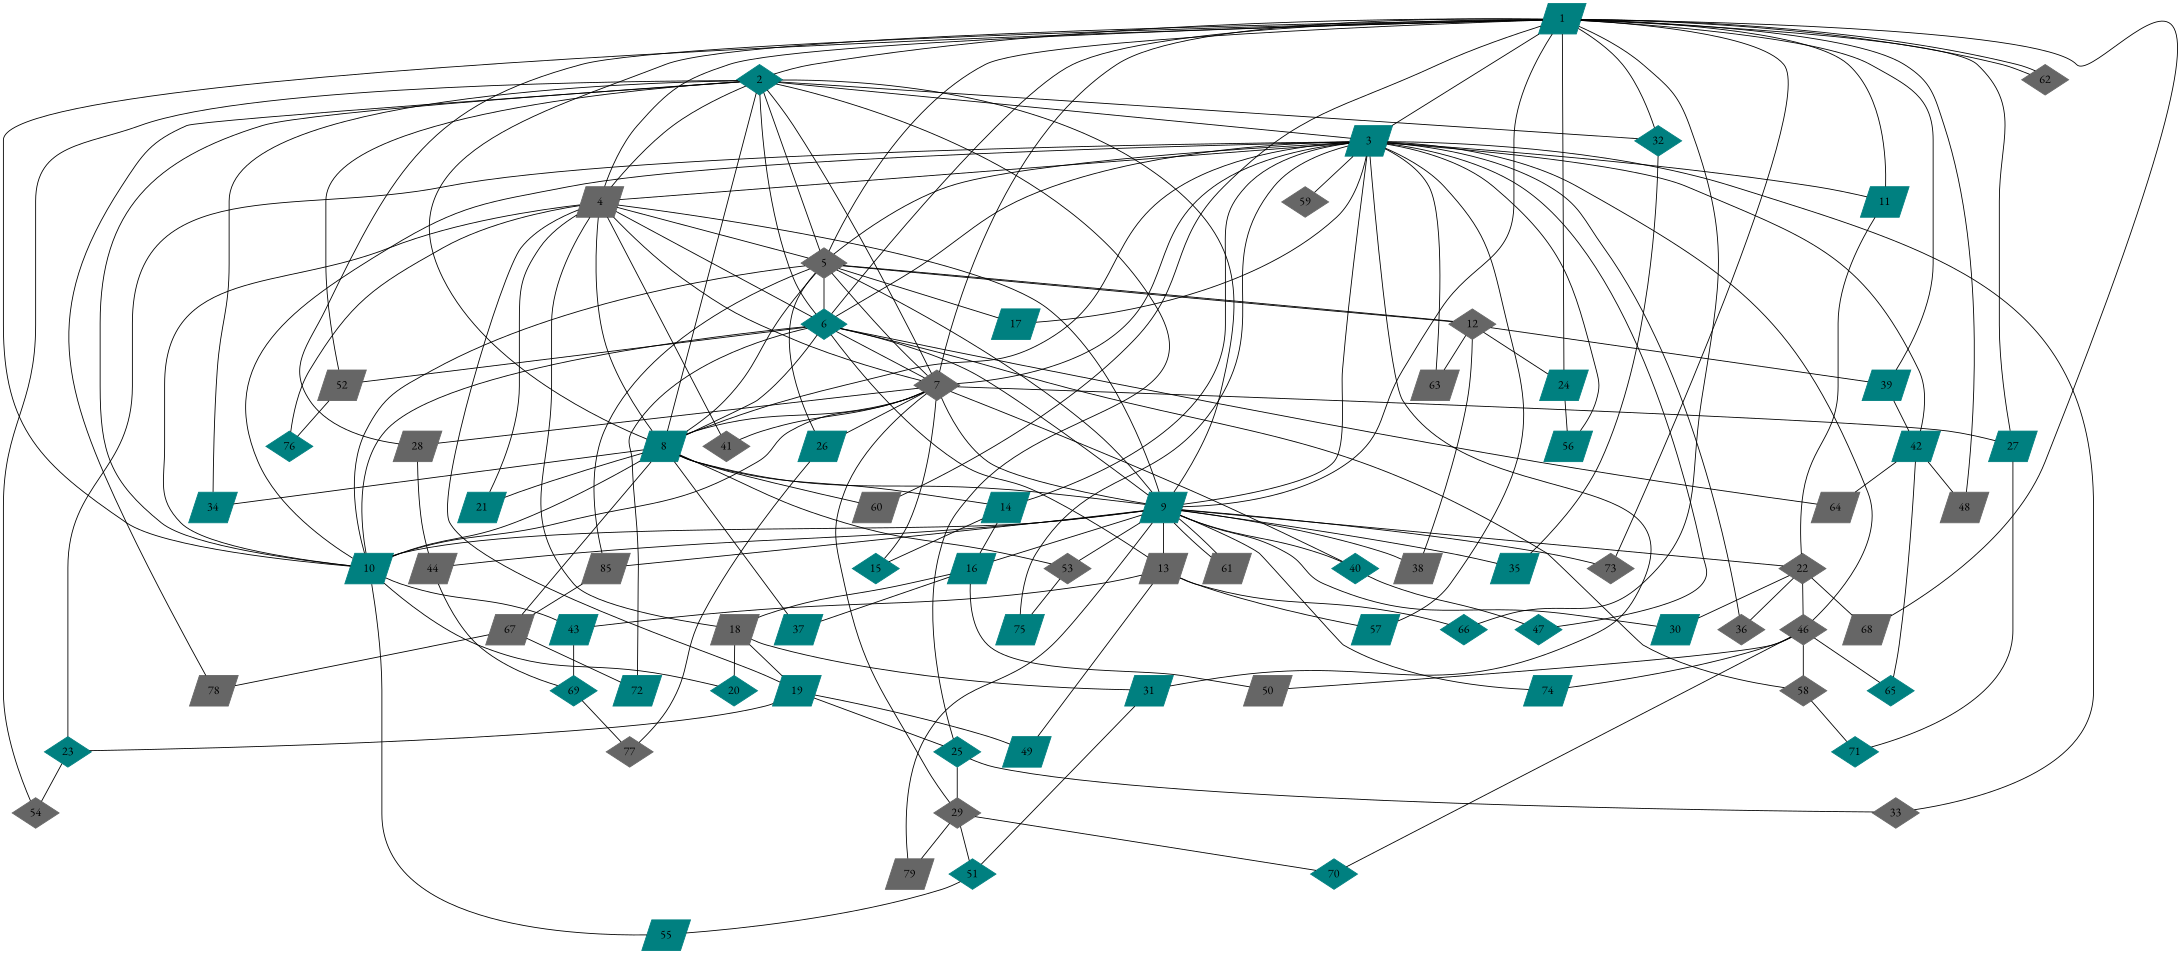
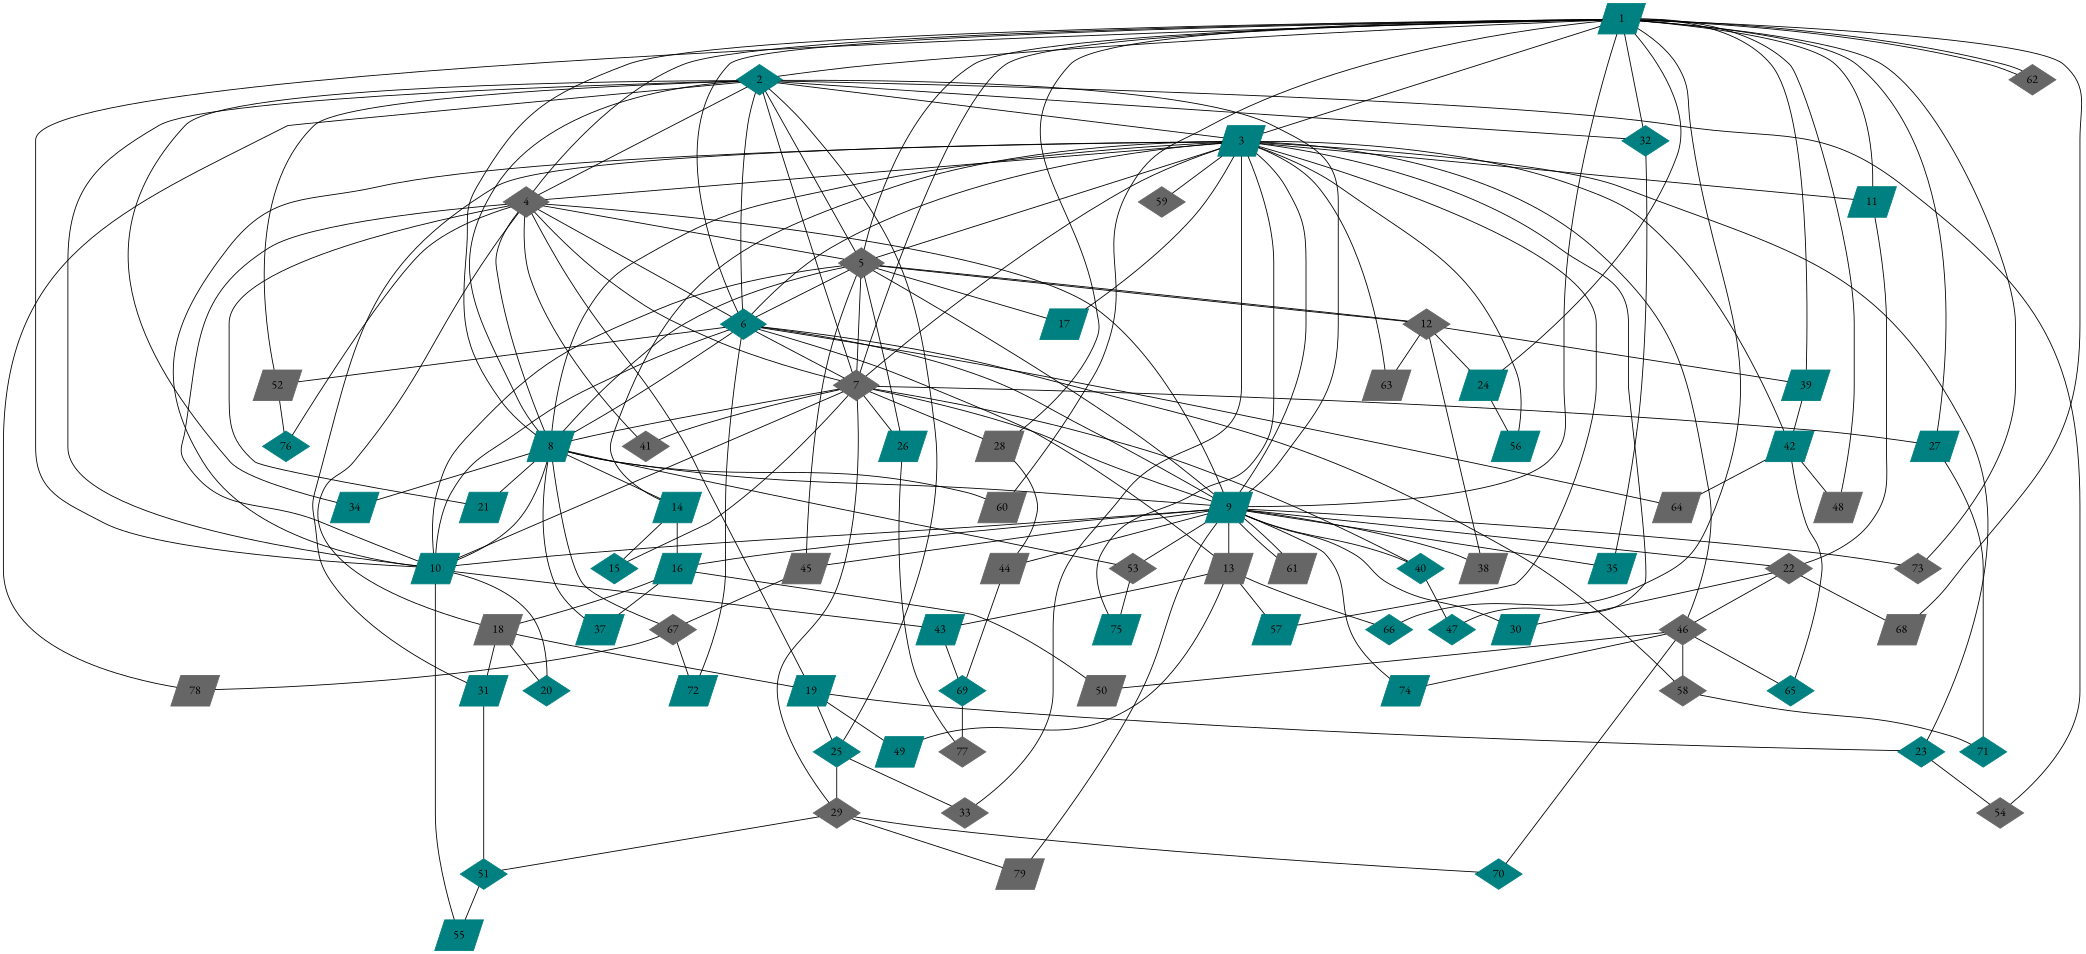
  graph {
    fontname="EB Garamond"
    node [color=teal fontname="EB Garamond" shape=parallelogram style=filled]
    edge [fontname="EB Garamond"]
    2 [shape=diamond]
    1
    3
-   4 [color=gray40]
+   4 [color=gray40 shape=diamond]
    5 [color=gray40 shape=diamond]
    6 [shape=diamond]
    7 [color=gray40 shape=diamond]
    8
    9
    10
    11
    24
    27
    28 [color=gray40]
    32 [shape=diamond]
    39
    48 [color=gray40]
    60 [color=gray40]
    62 [color=gray40 shape=diamond]
    66 [shape=diamond]
    68 [color=gray40]
    73 [color=gray40 shape=diamond]
    25 [shape=diamond]
    34
    52 [color=gray40]
    54 [color=gray40 shape=diamond]
    78 [color=gray40]
    14
    17
    23 [shape=diamond]
    31
    33 [color=gray40 shape=diamond]
-   36 [color=gray40 shape=diamond]
    42
    46 [color=gray40 shape=diamond]
    47 [shape=diamond]
    56
    57
    59 [color=gray40 shape=diamond]
    63 [color=gray40]
    75
    18 [color=gray40]
    19
    21
    41 [color=gray40 shape=diamond]
    76 [shape=diamond]
    12 [color=gray40 shape=diamond]
    26
-   45 [color=gray40 label=85]
+   45 [color=gray40]
    13 [color=gray40]
    58 [color=gray40 shape=diamond]
    64 [color=gray40]
    72
    15 [shape=diamond]
    29 [color=gray40 shape=diamond]
    40 [shape=diamond]
    37
    53 [color=gray40 shape=diamond]
-   67 [color=gray40]
+   67 [color=gray40 shape=diamond]
    16
    22 [color=gray40 shape=diamond]
    30
    35
    38 [color=gray40]
    44 [color=gray40]
    61 [color=gray40]
    74
    79 [color=gray40]
    20 [shape=diamond]
    43
    55
    71 [shape=diamond]
    51 [shape=diamond]
    65 [shape=diamond]
    50 [color=gray40]
    70 [shape=diamond]
    49
    77 [color=gray40 shape=diamond]
    69 [shape=diamond]
    2 -- 3
    2 -- 4
    2 -- 5
    2 -- 6
    2 -- 7
    2 -- 8
    2 -- 9
    2 -- 10
    2 -- 32
    2 -- 25
    2 -- 34
    2 -- 52
    2 -- 54
    2 -- 78
    1 -- 2
    1 -- 3
    1 -- 4
    1 -- 5
    1 -- 6
    1 -- 7
    1 -- 8
    1 -- 9
    1 -- 10
    1 -- 11
    1 -- 24
    1 -- 27
    1 -- 28
    1 -- 32
    1 -- 39
    1 -- 48
    1 -- 60
    1 -- 62
    1 -- 62
    1 -- 66
    1 -- 68
    1 -- 73
    3 -- 4
    3 -- 5
    3 -- 6
    3 -- 7
    3 -- 8
    3 -- 9
    3 -- 10
    3 -- 11
    3 -- 14
    3 -- 17
    3 -- 23
    3 -- 31
    3 -- 33
-   3 -- 36
    3 -- 42
    3 -- 46
    3 -- 47
    3 -- 56
    3 -- 57
    3 -- 59
    3 -- 63
    3 -- 75
    4 -- 5
    4 -- 6
    4 -- 7
    4 -- 8
    4 -- 9
    4 -- 10
    4 -- 18
    4 -- 19
    4 -- 21
    4 -- 41
    4 -- 76
    5 -- 6
    5 -- 7
    5 -- 8
    5 -- 9
    5 -- 10
    5 -- 17
    5 -- 12
    5 -- 12
    5 -- 26
    5 -- 45
    6 -- 7
    6 -- 8
    6 -- 9
    6 -- 10
    6 -- 52
    6 -- 13
    6 -- 58
    6 -- 64
    6 -- 72
    7 -- 8
    7 -- 9
    7 -- 10
    7 -- 27
    7 -- 28
    7 -- 41
    7 -- 26
    7 -- 15
    7 -- 29
    7 -- 40
    8 -- 9
    8 -- 10
    8 -- 60
    8 -- 34
    8 -- 14
    8 -- 21
    8 -- 37
    8 -- 53
    8 -- 67
    9 -- 10
    9 -- 73
    9 -- 45
    9 -- 13
    9 -- 40
    9 -- 53
    9 -- 16
    9 -- 22
    9 -- 30
    9 -- 35
    9 -- 38
    9 -- 44
    9 -- 61
    9 -- 61
    9 -- 74
    9 -- 79
    10 -- 20
    10 -- 43
    10 -- 55
    11 -- 22
    24 -- 56
    27 -- 71
    28 -- 44
    32 -- 35
    39 -- 42
    25 -- 33
    25 -- 29
    52 -- 76
    14 -- 15
    14 -- 16
    23 -- 54
    31 -- 51
    42 -- 48
    42 -- 64
    42 -- 65
    46 -- 58
    46 -- 74
    46 -- 65
    46 -- 50
    46 -- 70
    18 -- 31
    18 -- 19
    18 -- 20
    19 -- 25
    19 -- 23
    19 -- 49
    12 -- 24
    12 -- 39
    12 -- 63
    12 -- 38
    26 -- 77
    45 -- 67
    13 -- 66
    13 -- 57
    13 -- 43
    13 -- 49
    58 -- 71
    29 -- 79
    29 -- 51
    29 -- 70
    40 -- 47
    53 -- 75
    67 -- 78
    67 -- 72
    16 -- 18
    16 -- 37
    16 -- 50
    22 -- 68
-   22 -- 36
    22 -- 46
    22 -- 30
    44 -- 69
    43 -- 69
    51 -- 55
    69 -- 77
  }
